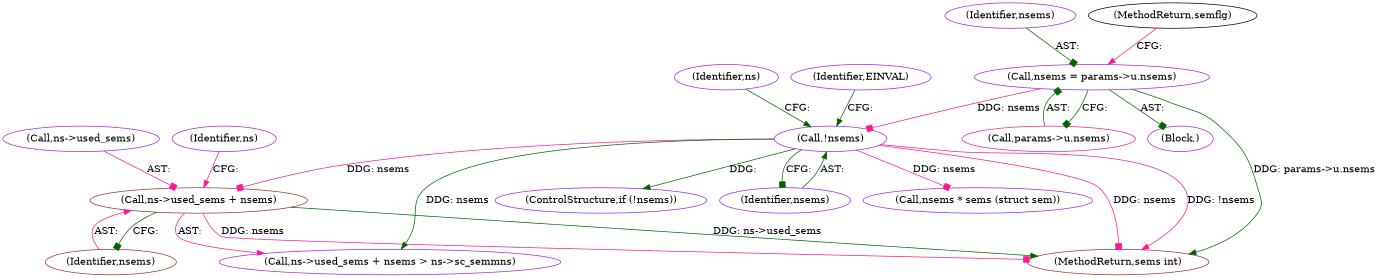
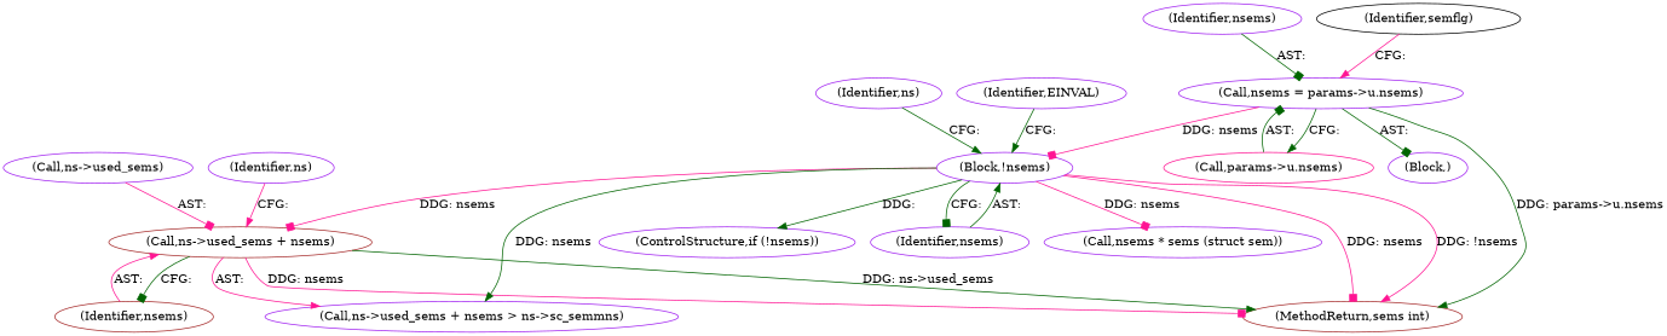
  digraph {
    node [color=purple]
    edge [arrowhead=normal color=darkgreen]
    n1 [color=brown label="(Call,ns->used_sems + nsems)"]
    n2 [label="(Call,ns->used_sems + nsems > ns->sc_semmns)"]
    n3 [color=brown label="(Identifier,nsems)"]
    n4 [color=brown label="(MethodReturn,sems int)"]
-   n5 [label="(Call,!nsems)"]
+   n5 [label="(Block,!nsems)"]
    n6 [label="(ControlStructure,if (!nsems))"]
    n7 [label="(Identifier,nsems)"]
    n8 [label="(Call,nsems * sems (struct sem))"]
    n9 [label="(Call,nsems = params->u.nsems)"]
    n10 [color=deeppink label="(Call,params->u.nsems)"]
    n11 [label="(Block,)"]
    n12 [label="(Identifier,nsems)"]
    n13 [label="(Call,ns->used_sems)"]
    n14 [label="(Identifier,EINVAL)"]
    n15 [label="(Identifier,ns)"]
-   n16 [color=black label="(MethodReturn,semflg)"]
+   n16 [color=black label="(Identifier,semflg)"]
    n17 [label="(Identifier,ns)"]
    n1 -> n2 [color=deeppink label="AST: "]
    n1 -> n3 [arrowhead=box label="CFG: "]
    n1 -> n4 [arrowhead=box color=deeppink label="DDG: nsems"]
    n1 -> n4 [label="DDG: ns->used_sems"]
    n3 -> n1 [color=deeppink label="AST: "]
    n5 -> n1 [arrowhead=box color=deeppink label="DDG: nsems"]
    n5 -> n2 [label="DDG: nsems"]
    n5 -> n4 [color=deeppink label="DDG: !nsems"]
    n5 -> n4 [arrowhead=box color=deeppink label="DDG: nsems"]
    n5 -> n6 [label="DDG: "]
    n5 -> n7 [arrowhead=box label="CFG: "]
    n5 -> n8 [arrowhead=box color=deeppink label="DDG: nsems"]
    n7 -> n5 [label="AST: "]
    n9 -> n4 [label="DDG: params->u.nsems"]
    n9 -> n5 [arrowhead=box color=deeppink label="DDG: nsems"]
-   n9 -> n10 [arrowhead=box label="CFG: "]
+   n9 -> n10 [label="CFG: "]
    n9 -> n11 [arrowhead=box label="AST: "]
    n10 -> n9 [arrowhead=box label="AST: "]
    n12 -> n9 [arrowhead=box label="AST: "]
    n13 -> n1 [arrowhead=box color=deeppink label="AST: "]
    n14 -> n5 [label="CFG: "]
    n15 -> n5 [label="CFG: "]
    n16 -> n9 [color=deeppink label="CFG: "]
    n17 -> n1 [color=deeppink label="CFG: "]
  }
